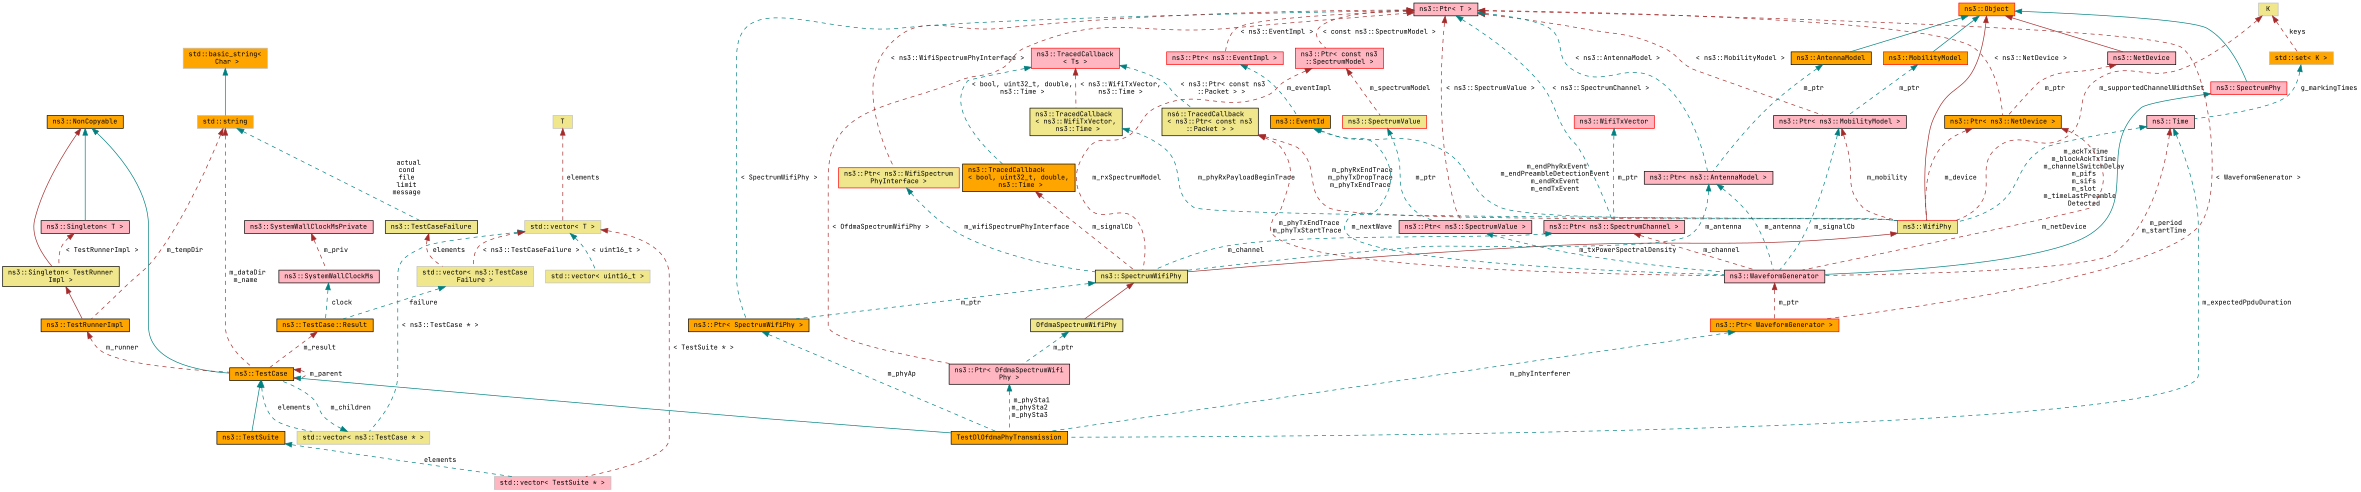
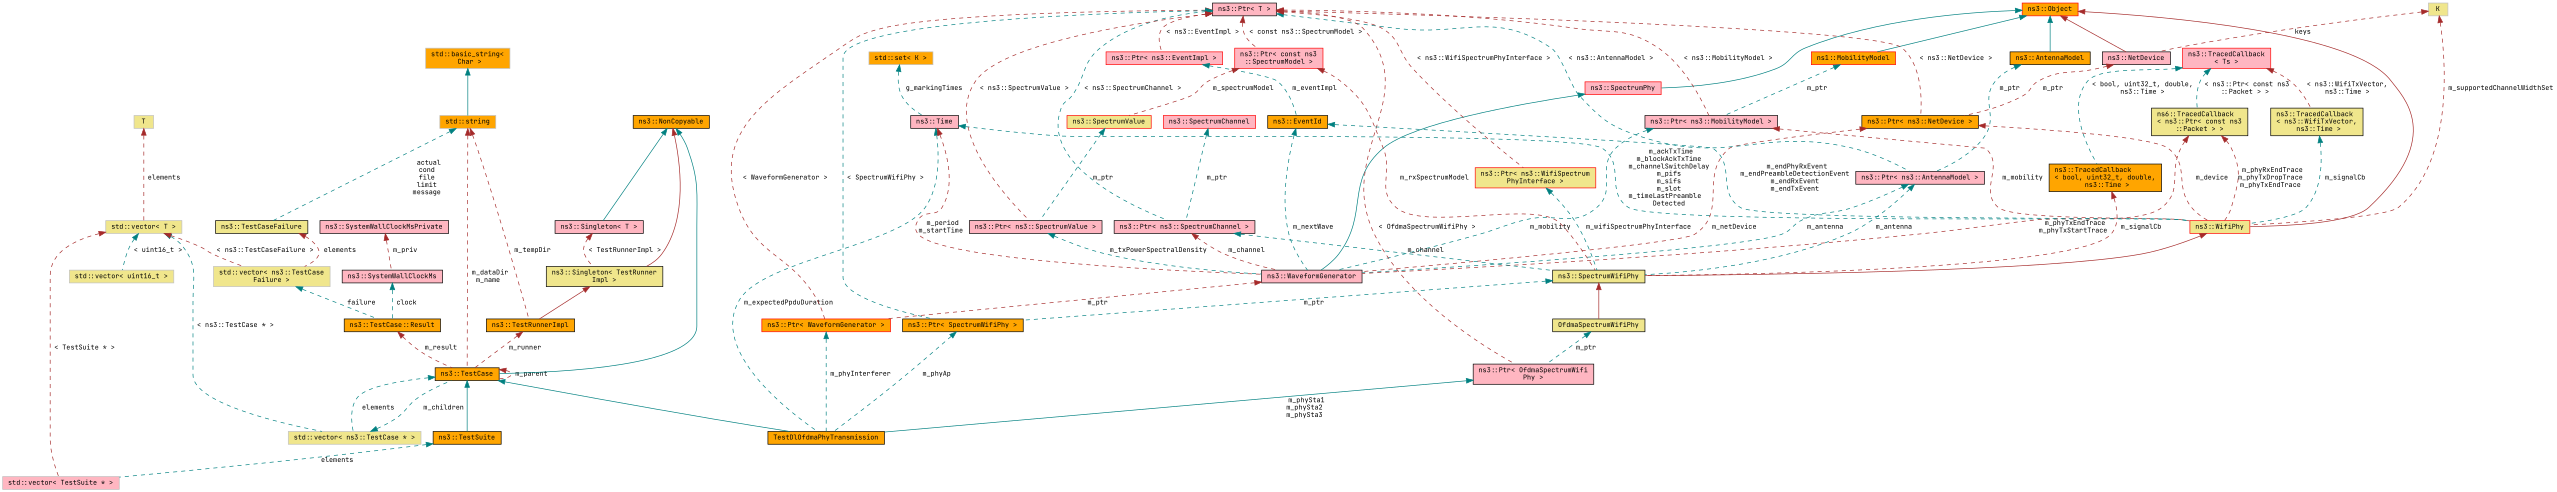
  digraph {
    fontname="JetBrains Mono"
    rankdir=TB
    node [color=black fillcolor=lightpink fontname="JetBrains Mono" fontsize=10 shape=record style=filled]
    edge [color=teal dir=back fontname="JetBrains Mono" fontsize=10 labelfontname=Helvetica labelfontsize=10 style=dashed]
    n1 [fillcolor=orange fontcolor=black height=0.2 label=TestDlOfdmaPhyTransmission width=0.4]
    n2 [fillcolor=orange height=0.2 label="ns3::TestCase" width=0.4]
    n3 [color=grey75 fillcolor=khaki height=0.2 label="std::vector\< ns3::TestCase * \>" width=0.4]
    n4 [fillcolor=orange height=0.2 label="ns3::TestSuite" width=0.4]
    n5 [color=grey75 height=0.2 label="std::vector\< TestSuite * \>" width=0.4]
    n6 [fillcolor=orange height=0.2 label="ns3::NonCopyable" width=0.4]
    n7 [fillcolor=khaki height=0.2 label="ns3::Singleton\< TestRunner\lImpl \>" width=0.4]
    n8 [height=0.2 label="ns3::Singleton\< T \>" width=0.4]
    n9 [fillcolor=orange height=0.2 label="ns3::TestRunnerImpl" width=0.4]
    n10 [color=grey75 fillcolor=khaki height=0.2 label="std::vector\< T \>" width=0.4]
    n11 [color=grey75 fillcolor=khaki height=0.2 label="std::vector\< ns3::TestCase\lFailure \>" width=0.4]
    n12 [color=grey75 fillcolor=khaki height=0.2 label="std::vector\< uint16_t \>" width=0.4]
    n13 [fillcolor=orange height=0.2 label="ns3::TestCase::Result" width=0.4]
    n14 [color=grey75 fillcolor=khaki height=0.2 label=T width=0.4]
    n15 [color=grey75 fillcolor=orange height=0.2 label="std::string" width=0.4]
    n16 [fillcolor=khaki height=0.2 label="ns3::TestCaseFailure" width=0.4]
    n17 [color=grey75 fillcolor=orange height=0.2 label="std::basic_string\<\l Char \>" width=0.4]
    n18 [height=0.2 label="ns3::SystemWallClockMs" width=0.4]
    n19 [height=0.2 label="ns3::SystemWallClockMsPrivate" width=0.4]
    n20 [height=0.2 label="ns3::Time" width=0.4]
    n21 [height=0.2 label="ns3::WaveformGenerator" width=0.4]
    n22 [color=red fillcolor=khaki height=0.2 label="ns3::WifiPhy" width=0.4]
    n23 [color=red fillcolor=orange height=0.2 label="ns3::Ptr\< WaveformGenerator \>" width=0.4]
    n24 [fillcolor=khaki height=0.2 label="ns3::SpectrumWifiPhy" width=0.4]
    n25 [color=grey75 fillcolor=orange height=0.2 label="std::set\< K \>" width=0.4]
    n26 [color=grey75 fillcolor=khaki height=0.2 label=K width=0.4]
    n27 [color=red height=0.2 label="ns3::SpectrumPhy" width=0.4]
    n28 [color=red fillcolor=orange height=0.2 label="ns3::Object" width=0.4]
-   n29 [color=red fillcolor=orange height=0.2 label="ns3::MobilityModel" width=0.4]
+   n29 [color=red fillcolor=orange height=0.2 label="ns1::MobilityModel" width=0.4]
    n30 [fillcolor=orange height=0.2 label="ns3::AntennaModel" width=0.4]
    n31 [height=0.2 label="ns3::NetDevice" width=0.4]
    n32 [height=0.2 label="ns3::Ptr\< ns3::MobilityModel \>" width=0.4]
    n33 [height=0.2 label="ns3::Ptr\< ns3::AntennaModel \>" width=0.4]
    n34 [fillcolor=orange height=0.2 label="ns3::Ptr\< ns3::NetDevice \>" width=0.4]
    n35 [fillcolor=khaki height=0.2 label="ns6::TracedCallback\l\< ns3::Ptr\< const ns3\l::Packet \> \>" width=0.4]
    n36 [color=red height=0.2 label="ns3::TracedCallback\l\< Ts \>" width=0.4]
    n37 [fillcolor=khaki height=0.2 label="ns3::TracedCallback\l\< ns3::WifiTxVector,\l ns3::Time \>" width=0.4]
    n38 [fillcolor=orange height=0.2 label="ns3::TracedCallback\l\< bool, uint32_t, double,\l ns3::Time \>" width=0.4]
    n39 [height=0.2 label="ns3::Ptr\< ns3::SpectrumChannel \>" width=0.4]
    n40 [fillcolor=orange height=0.2 label="ns3::Ptr\< SpectrumWifiPhy \>" width=0.4]
    n41 [fillcolor=khaki height=0.2 label=OfdmaSpectrumWifiPhy width=0.4]
-   n42 [color=red height=0.2 label="ns3::WifiTxVector" width=0.4]
+   n42 [color=red height=0.2 label="ns3::SpectrumChannel" width=0.4]
    n43 [height=0.2 label="ns3::Ptr\< T \>" width=0.4]
    n44 [color=red height=0.2 label="ns3::Ptr\< ns3::EventImpl \>" width=0.4]
    n45 [height=0.2 label="ns3::Ptr\< ns3::SpectrumValue \>" width=0.4]
    n46 [color=red height=0.2 label="ns3::Ptr\< const ns3\l::SpectrumModel \>" width=0.4]
    n47 [height=0.2 label="ns3::Ptr\< OfdmaSpectrumWifi\lPhy \>" width=0.4]
    n48 [color=red fillcolor=khaki height=0.2 label="ns3::Ptr\< ns3::WifiSpectrum\lPhyInterface \>" width=0.4]
    n49 [fillcolor=orange height=0.2 label="ns3::EventId" width=0.4]
    n50 [color=red fillcolor=khaki height=0.2 label="ns3::SpectrumValue" width=0.4]
    n2 -> n1 [style=solid]
    n2 -> n2 [color=brown label=" m_parent"]
    n2 -> n3 [label=" elements"]
    n2 -> n4 [style=solid]
    n3 -> n2 [label=" m_children"]
    n4 -> n5 [label=" elements"]
    n6 -> n2 [style=solid]
    n6 -> n7 [color=brown style=solid]
    n6 -> n8 [style=solid]
    n7 -> n9 [color=brown style=solid]
    n8 -> n7 [color=brown label=" \< TestRunnerImpl \>"]
    n9 -> n2 [color=brown label=" m_runner"]
    n10 -> n3 [label=" \< ns3::TestCase * \>"]
    n10 -> n5 [color=brown label=" \< TestSuite * \>"]
    n10 -> n11 [color=brown label=" \< ns3::TestCaseFailure \>"]
    n10 -> n12 [label=" \< uint16_t \>"]
    n11 -> n13 [label=" failure"]
    n13 -> n2 [color=brown label=" m_result"]
    n14 -> n10 [color=brown label=" elements"]
    n15 -> n2 [color=brown label=" m_dataDir\nm_name"]
    n15 -> n9 [color=brown label=" m_tempDir"]
    n15 -> n16 [label=" actual\ncond\nfile\nlimit\nmessage"]
    n16 -> n11 [color=brown label=" elements"]
    n17 -> n15 [style=solid]
    n18 -> n13 [label=" clock"]
    n19 -> n18 [color=brown label=" m_priv"]
    n20 -> n1 [label=" m_expectedPpduDuration"]
    n20 -> n21 [color=brown label=" m_period\nm_startTime"]
    n20 -> n22 [label=" m_ackTxTime\nm_blockAckTxTime\nm_channelSwitchDelay\nm_pifs\nm_sifs\nm_slot\nm_timeLastPreamble\lDetected"]
    n21 -> n23 [color=brown label=" m_ptr"]
    n22 -> n24 [color=brown style=solid]
    n23 -> n1 [label=" m_phyInterferer"]
    n24 -> n40 [label=" m_ptr"]
    n24 -> n41 [color=brown style=solid]
    n25 -> n20 [label=" g_markingTimes"]
    n26 -> n22 [color=brown label=" m_supportedChannelWidthSet"]
-   n26 -> n25 [color=brown label=" keys"]
+   n26 -> n31 [color=brown label=" keys"]
    n27 -> n21 [style=solid]
    n28 -> n22 [color=brown style=solid]
    n28 -> n27 [style=solid]
    n28 -> n29 [style=solid]
    n28 -> n30 [style=solid]
    n28 -> n31 [color=brown style=solid]
    n29 -> n32 [label=" m_ptr"]
    n30 -> n33 [label=" m_ptr"]
    n31 -> n34 [color=brown label=" m_ptr"]
-   n32 -> n21 [label=" m_signalCb"]
+   n32 -> n21 [label=" m_mobility"]
    n32 -> n22 [color=brown label=" m_mobility"]
    n33 -> n21 [label=" m_antenna"]
    n33 -> n24 [label=" m_antenna"]
    n34 -> n21 [color=brown label=" m_netDevice"]
    n34 -> n22 [color=brown label=" m_device"]
    n35 -> n21 [color=brown label=" m_phyTxEndTrace\nm_phyTxStartTrace"]
    n35 -> n22 [color=brown label=" m_phyRxEndTrace\nm_phyTxDropTrace\nm_phyTxEndTrace"]
    n36 -> n35 [label=" \< ns3::Ptr\< const ns3\l::Packet \> \>"]
    n36 -> n37 [color=brown label=" \< ns3::WifiTxVector,\l ns3::Time \>"]
    n36 -> n38 [label=" \< bool, uint32_t, double,\l ns3::Time \>"]
-   n37 -> n22 [label=" m_phyRxPayloadBeginTrace"]
+   n37 -> n22 [label=" m_signalCb"]
    n38 -> n24 [color=brown label=" m_signalCb"]
    n39 -> n21 [color=brown label=" m_channel"]
    n39 -> n24 [label=" m_channel"]
    n40 -> n1 [label=" m_phyAp"]
    n41 -> n47 [label=" m_ptr"]
    n42 -> n39 [label=" m_ptr"]
    n43 -> n23 [color=brown label=" \< WaveformGenerator \>"]
    n43 -> n32 [color=brown label=" \< ns3::MobilityModel \>"]
    n43 -> n33 [label=" \< ns3::AntennaModel \>"]
    n43 -> n34 [color=brown label=" \< ns3::NetDevice \>"]
    n43 -> n39 [label=" \< ns3::SpectrumChannel \>"]
    n43 -> n40 [label=" \< SpectrumWifiPhy \>"]
    n43 -> n44 [color=brown label=" \< ns3::EventImpl \>"]
    n43 -> n45 [color=brown label=" \< ns3::SpectrumValue \>"]
    n43 -> n46 [color=brown label=" \< const ns3::SpectrumModel \>"]
    n43 -> n47 [color=brown label=" \< OfdmaSpectrumWifiPhy \>"]
    n43 -> n48 [color=brown label=" \< ns3::WifiSpectrumPhyInterface \>"]
    n44 -> n49 [label=" m_eventImpl"]
    n45 -> n21 [label=" m_txPowerSpectralDensity"]
    n46 -> n24 [color=brown label=" m_rxSpectrumModel"]
    n46 -> n50 [color=brown label=" m_spectrumModel"]
-   n47 -> n1 [label=" m_phySta1\nm_phySta2\nm_phySta3"]
+   n47 -> n1 [label=" m_phySta1\nm_phySta2\nm_phySta3" style=solid]
    n48 -> n24 [label=" m_wifiSpectrumPhyInterface"]
    n49 -> n21 [label=" m_nextWave"]
    n49 -> n22 [label=" m_endPhyRxEvent\nm_endPreambleDetectionEvent\nm_endRxEvent\nm_endTxEvent"]
    n50 -> n45 [label=" m_ptr"]
  }
